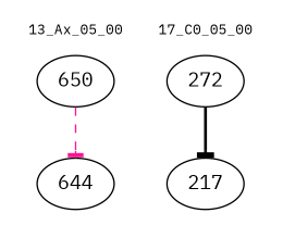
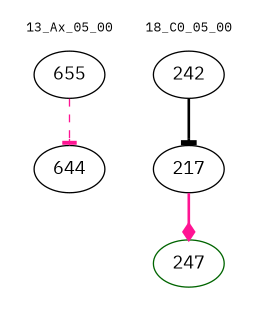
  digraph {
    fontname="IBM Plex Mono"
    node [color=black fontname="IBM Plex Mono"]
    edge [arrowhead=tee color=deeppink fontname="IBM Plex Mono" style=bold]
-   n1 [label=650]
+   n1 [label=655]
    n2 [label=644]
-   n3 [label=272]
+   n3 [label=242]
    n4 [label=217]
+   n5 [color=darkgreen label=247]
    subgraph cluster_1 {
      color=white
      fontsize=10
      label="13_Ax_05_00"
      n1
      n2
    }
    subgraph cluster_2 {
      color=white
      fontsize=10
-     label="17_C0_05_00"
+     label="18_C0_05_00"
      n3
      n4
+     n5
    }
    n1 -> n2 [style=dashed]
    n3 -> n4 [color=black]
+   n4 -> n5 [arrowhead=diamond]
  }
